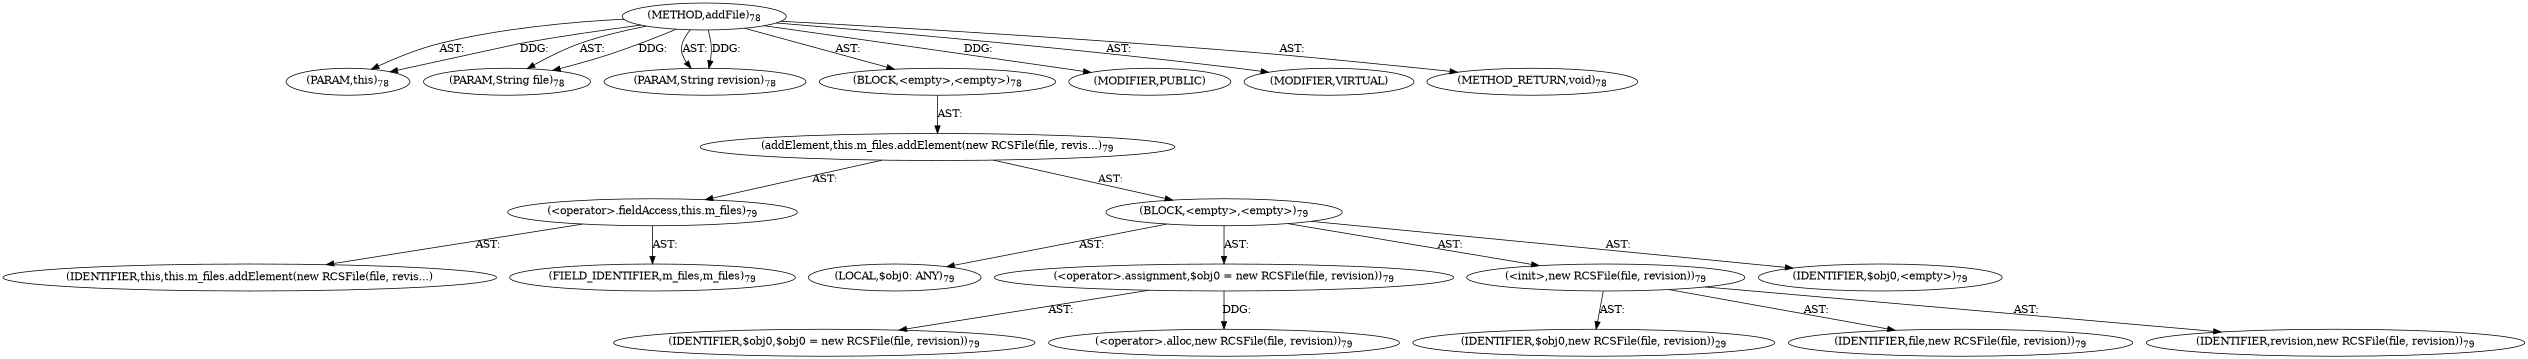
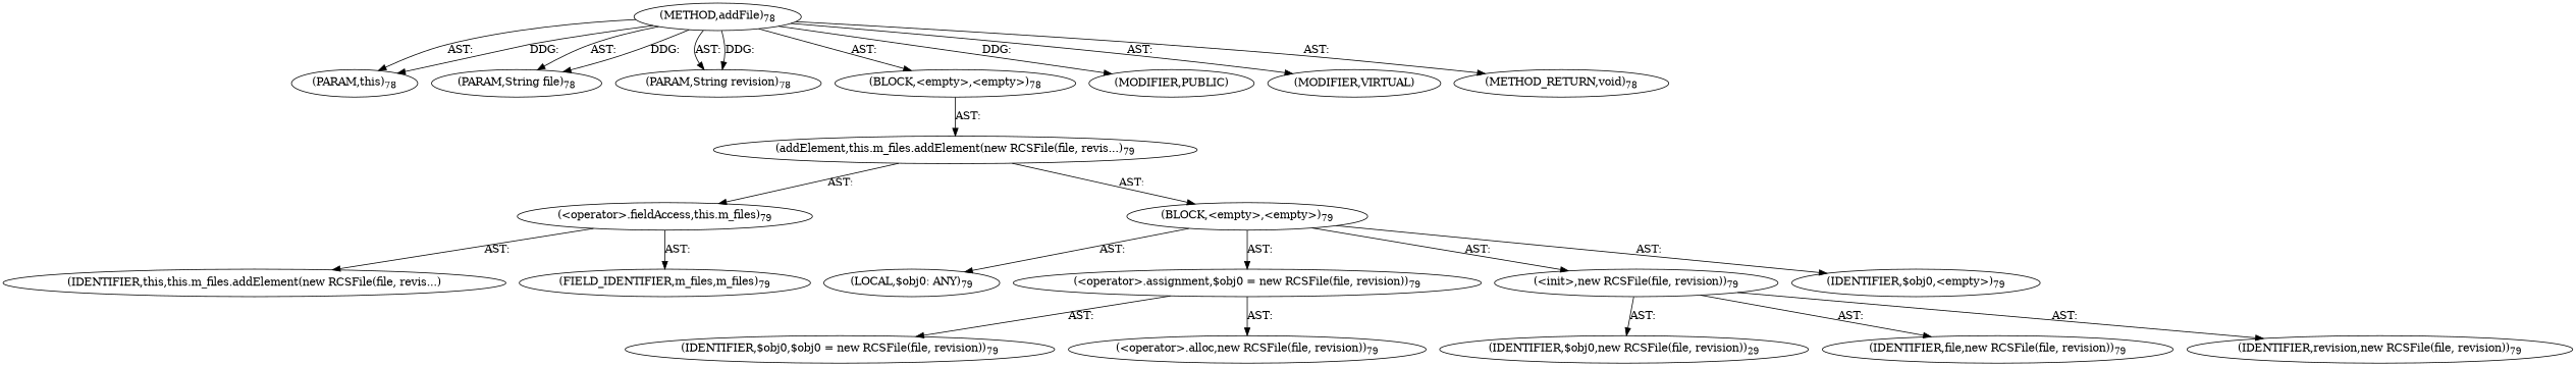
  digraph {
    n1 [label=<(METHOD,addFile)<SUB>78</SUB>>]
    n2 [label=<(PARAM,this)<SUB>78</SUB>>]
    n3 [label=<(PARAM,String file)<SUB>78</SUB>>]
    n4 [label=<(PARAM,String revision)<SUB>78</SUB>>]
    n5 [label=<(BLOCK,&lt;empty&gt;,&lt;empty&gt;)<SUB>78</SUB>>]
    n6 [label=<(MODIFIER,PUBLIC)>]
    n7 [label=<(MODIFIER,VIRTUAL)>]
    n8 [label=<(METHOD_RETURN,void)<SUB>78</SUB>>]
    n9 [label=<(addElement,this.m_files.addElement(new RCSFile(file, revis...)<SUB>79</SUB>>]
    n10 [label=<(&lt;operator&gt;.fieldAccess,this.m_files)<SUB>79</SUB>>]
    n11 [label=<(BLOCK,&lt;empty&gt;,&lt;empty&gt;)<SUB>79</SUB>>]
    n12 [label=<(IDENTIFIER,this,this.m_files.addElement(new RCSFile(file, revis...)>]
    n13 [label=<(FIELD_IDENTIFIER,m_files,m_files)<SUB>79</SUB>>]
    n14 [label=<(LOCAL,$obj0: ANY)<SUB>79</SUB>>]
    n15 [label=<(&lt;operator&gt;.assignment,$obj0 = new RCSFile(file, revision))<SUB>79</SUB>>]
    n16 [label=<(&lt;init&gt;,new RCSFile(file, revision))<SUB>79</SUB>>]
    n17 [label=<(IDENTIFIER,$obj0,&lt;empty&gt;)<SUB>79</SUB>>]
    n18 [label=<(IDENTIFIER,$obj0,$obj0 = new RCSFile(file, revision))<SUB>79</SUB>>]
    n19 [label=<(&lt;operator&gt;.alloc,new RCSFile(file, revision))<SUB>79</SUB>>]
    n20 [label=<(IDENTIFIER,$obj0,new RCSFile(file, revision))<SUB>29</SUB>>]
    n21 [label=<(IDENTIFIER,file,new RCSFile(file, revision))<SUB>79</SUB>>]
    n22 [label=<(IDENTIFIER,revision,new RCSFile(file, revision))<SUB>79</SUB>>]
    n1 -> n2 [label="AST: "]
    n1 -> n2 [label="DDG: "]
    n1 -> n3 [label="AST: "]
    n1 -> n3 [label="DDG: "]
    n1 -> n4 [label="AST: "]
    n1 -> n4 [label="DDG: "]
    n1 -> n5 [label="AST: "]
    n1 -> n6 [label="DDG: "]
    n1 -> n7 [label="AST: "]
    n1 -> n8 [label="AST: "]
    n5 -> n9 [label="AST: "]
    n9 -> n10 [label="AST: "]
    n9 -> n11 [label="AST: "]
    n10 -> n12 [label="AST: "]
    n10 -> n13 [label="AST: "]
    n11 -> n14 [label="AST: "]
    n11 -> n15 [label="AST: "]
    n11 -> n16 [label="AST: "]
    n11 -> n17 [label="AST: "]
    n15 -> n18 [label="AST: "]
-   n15 -> n19 [label="DDG: "]
+   n15 -> n19 [label="AST: "]
    n16 -> n20 [label="AST: "]
    n16 -> n21 [label="AST: "]
    n16 -> n22 [label="AST: "]
  }
